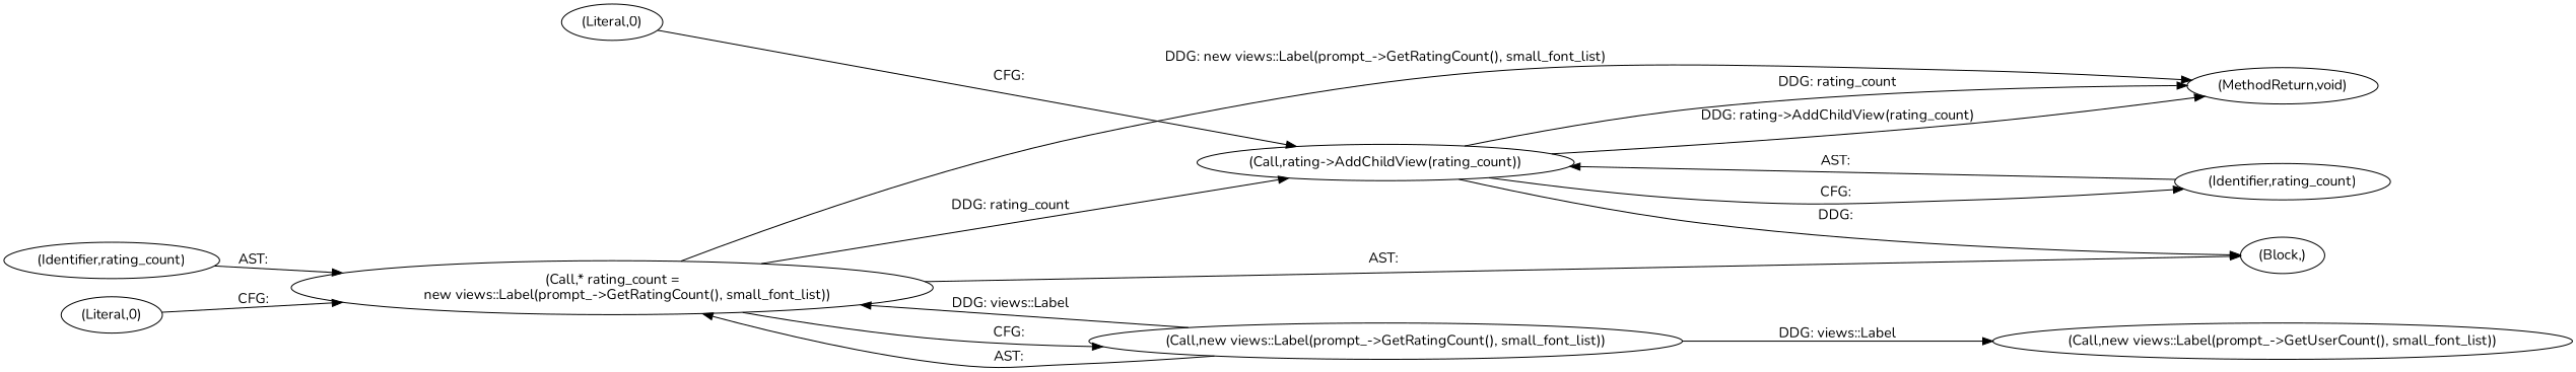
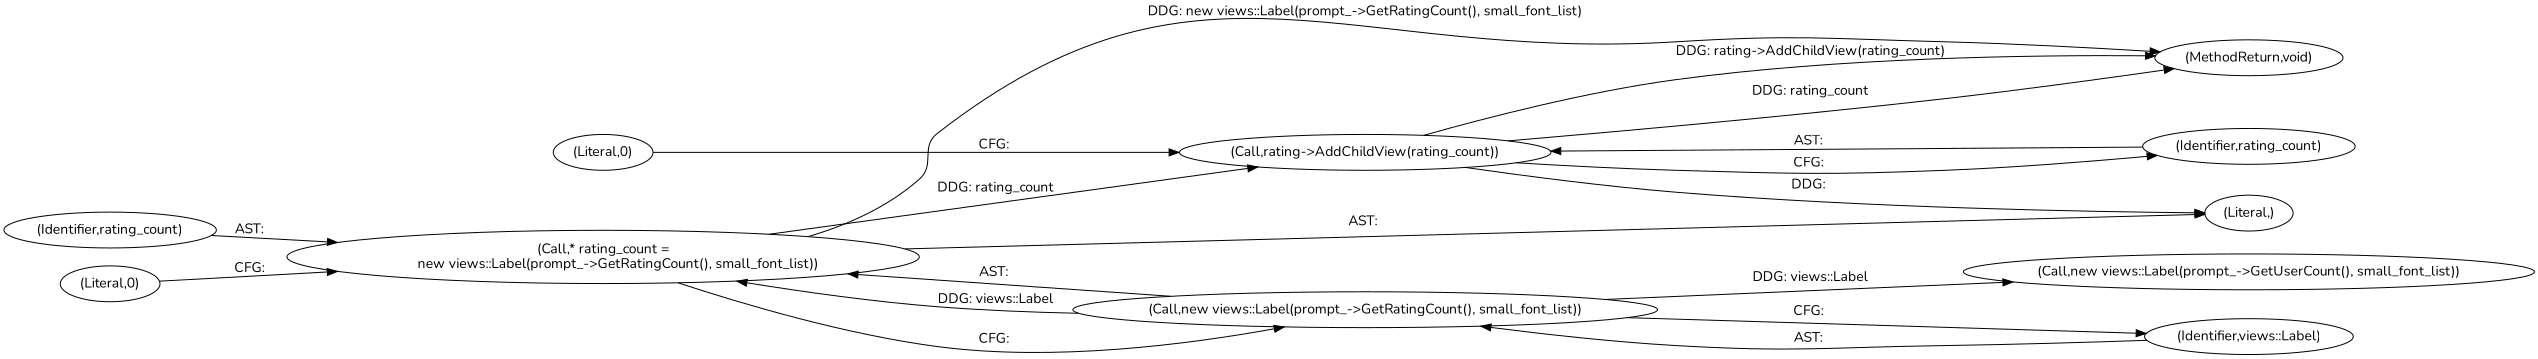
  digraph {
    fontname=Nunito
    rankdir=LR
    node [fontname=Nunito]
    edge [fontname=Nunito]
    n1 [label="(Call,rating->AddChildView(rating_count))"]
-   n2 [label="(Block,)"]
+   n2 [label="(Literal,)"]
    n3 [label="(Identifier,rating_count)"]
    n4 [label="(MethodReturn,void)"]
    n5 [label="(Call,* rating_count =\n        new views::Label(prompt_->GetRatingCount(), small_font_list))"]
    n6 [label="(Call,new views::Label(prompt_->GetRatingCount(), small_font_list))"]
+   n7 [label="(Identifier,views::Label)"]
    n8 [label="(Call,new views::Label(prompt_->GetUserCount(), small_font_list))"]
    n9 [label="(Literal,0)"]
    n10 [label="(Identifier,rating_count)"]
    n11 [label="(Literal,0)"]
    n1 -> n2 [label="DDG: "]
    n1 -> n3 [label="CFG: "]
    n1 -> n4 [label="DDG: rating->AddChildView(rating_count)"]
    n1 -> n4 [label="DDG: rating_count"]
    n3 -> n1 [label="AST: "]
    n5 -> n1 [label="DDG: rating_count"]
    n5 -> n2 [label="AST: "]
    n5 -> n4 [label="DDG: new views::Label(prompt_->GetRatingCount(), small_font_list)"]
    n5 -> n6 [label="CFG: "]
    n6 -> n5 [label="AST: "]
    n6 -> n5 [label="DDG: views::Label"]
+   n6 -> n7 [label="CFG: "]
    n6 -> n8 [label="DDG: views::Label"]
+   n7 -> n6 [label="AST: "]
    n9 -> n1 [label="CFG: "]
    n10 -> n5 [label="AST: "]
    n11 -> n5 [label="CFG: "]
  }
